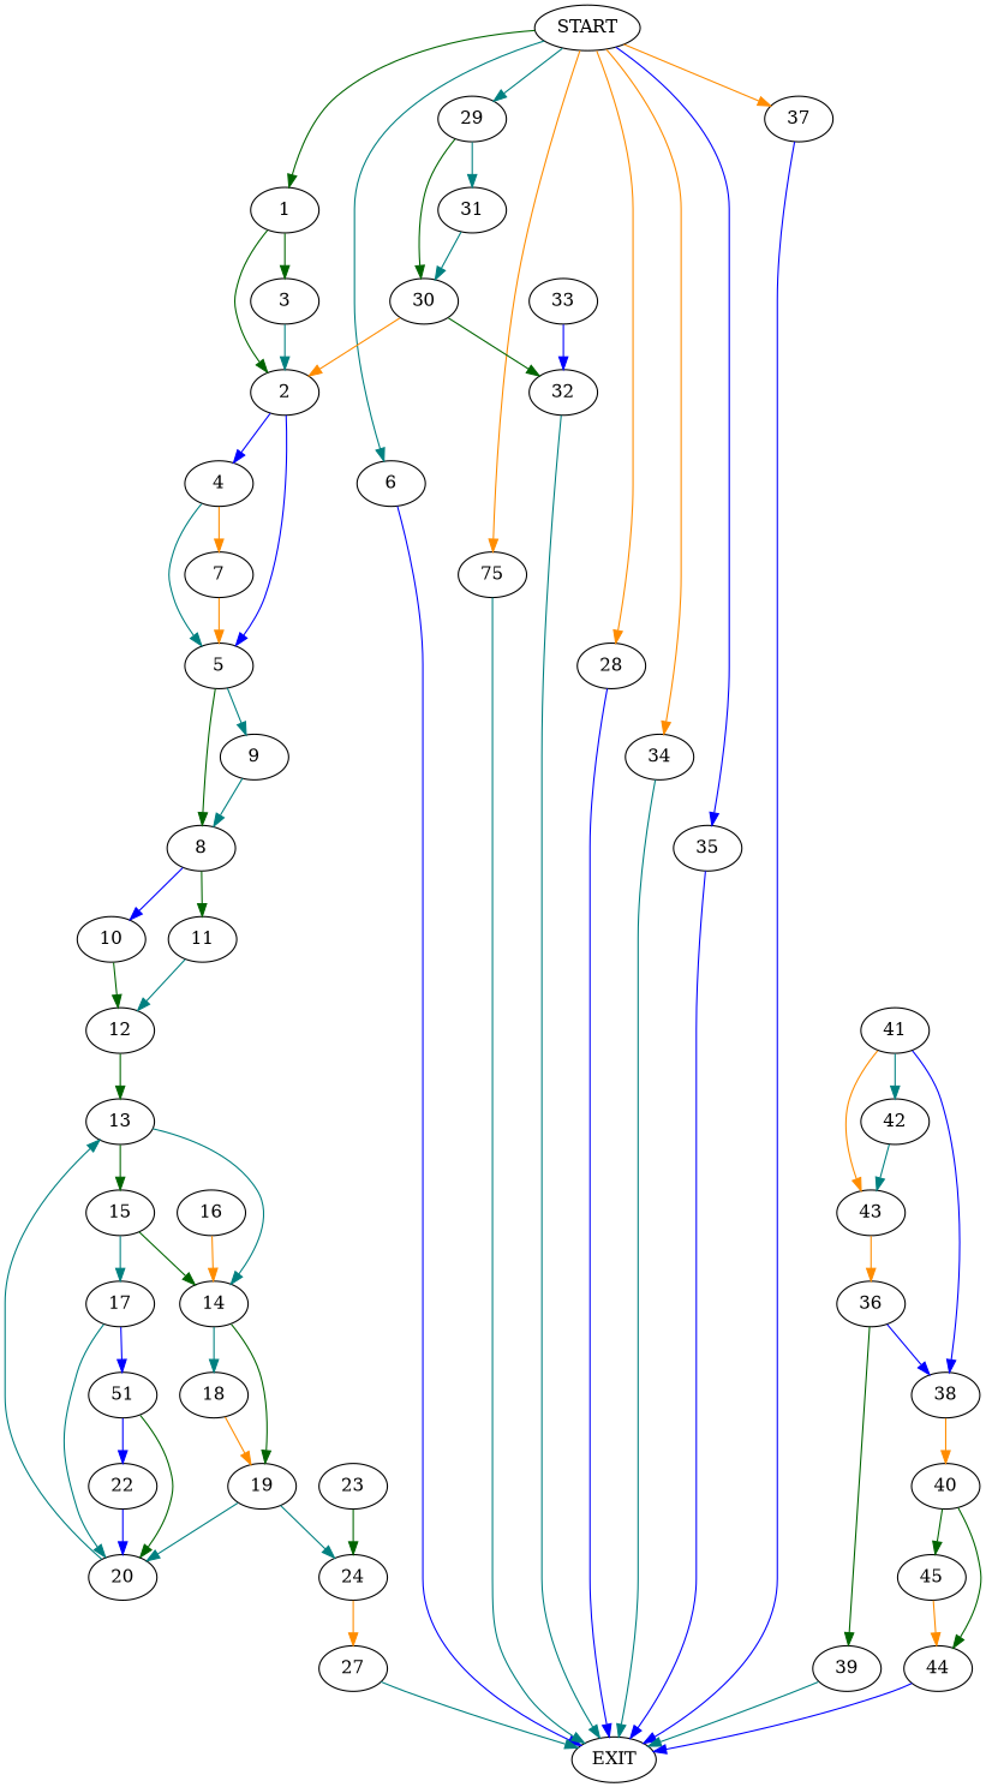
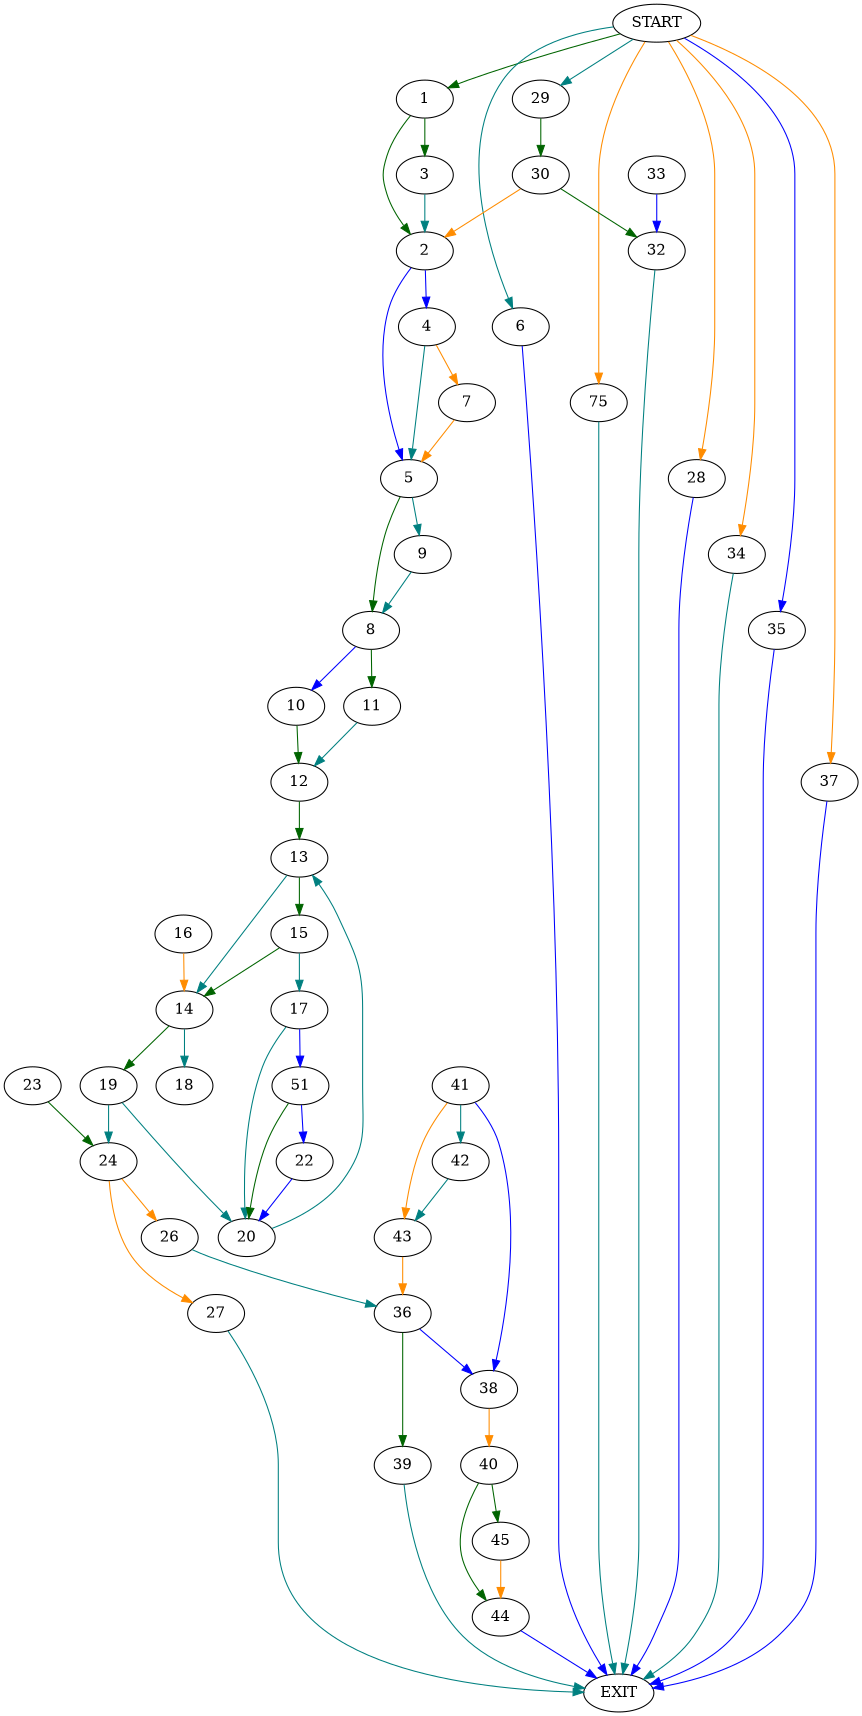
  digraph {
    edge [color=teal]
    n1 [label=START]
    1
    6
    n4 [label=75]
    28
    29
    34
    35
    37
    2
    3
    n12 [label=EXIT]
    30
-   31
    4
    5
    7
    8
    9
    10
    11
    12
    13
    14
    15
    18
    19
    17
    20
    24
    16
    n32 [label=51]
    22
    23
+   26
    27
    36
    38
    39
    32
    33
    40
    44
    45
    41
    42
    43
    n1 -> 1 [color=darkgreen]
    n1 -> 6
    n1 -> n4 [color=darkorange]
    n1 -> 28 [color=darkorange]
    n1 -> 29
    n1 -> 34 [color=darkorange]
    n1 -> 35 [color=blue]
    n1 -> 37 [color=darkorange]
    1 -> 2 [color=darkgreen]
    1 -> 3 [color=darkgreen]
    6 -> n12 [color=blue]
    n4 -> n12
    28 -> n12 [color=blue]
    29 -> 30 [color=darkgreen]
-   29 -> 31
    34 -> n12
    35 -> n12 [color=blue]
    37 -> n12 [color=blue]
    2 -> 4 [color=blue]
    2 -> 5 [color=blue]
    3 -> 2
    30 -> 2 [color=darkorange]
    30 -> 32 [color=darkgreen]
-   31 -> 30
    4 -> 5
    4 -> 7 [color=darkorange]
    5 -> 8 [color=darkgreen]
    5 -> 9
    7 -> 5 [color=darkorange]
    8 -> 10 [color=blue]
    8 -> 11 [color=darkgreen]
    9 -> 8
    10 -> 12 [color=darkgreen]
    11 -> 12
    12 -> 13 [color=darkgreen]
    13 -> 14
    13 -> 15 [color=darkgreen]
    14 -> 18
    14 -> 19 [color=darkgreen]
    15 -> 14 [color=darkgreen]
    15 -> 17
-   18 -> 19 [color=darkorange]
    19 -> 20
    19 -> 24
    17 -> 20
    17 -> n32 [color=blue]
    20 -> 13
+   24 -> 26 [color=darkorange]
    24 -> 27 [color=darkorange]
    16 -> 14 [color=darkorange]
    n32 -> 20 [color=darkgreen]
    n32 -> 22 [color=blue]
    22 -> 20 [color=blue]
    23 -> 24 [color=darkgreen]
+   26 -> 36
    27 -> n12
    36 -> 38 [color=blue]
    36 -> 39 [color=darkgreen]
    38 -> 40 [color=darkorange]
    39 -> n12
    32 -> n12
    33 -> 32 [color=blue]
    40 -> 44 [color=darkgreen]
    40 -> 45 [color=darkgreen]
    44 -> n12 [color=blue]
    45 -> 44 [color=darkorange]
    41 -> 38 [color=blue]
    41 -> 42
    41 -> 43 [color=darkorange]
    42 -> 43
    43 -> 36 [color=darkorange]
  }
